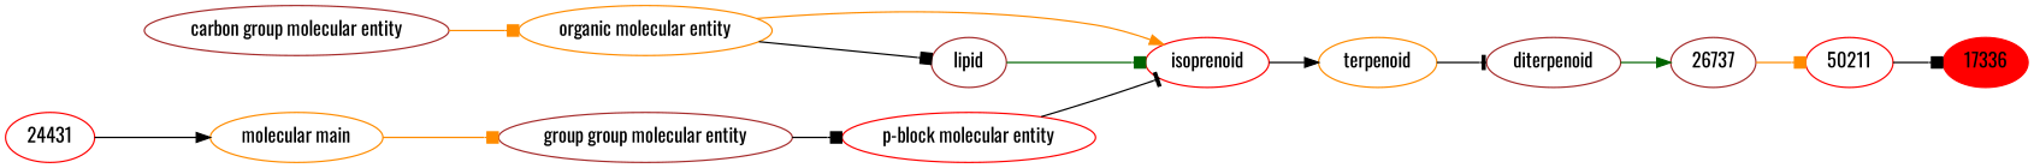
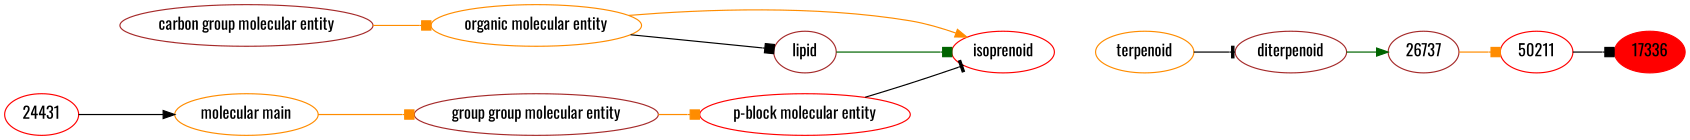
  digraph {
    fontname=Oswald
    rankdir=LR
    node [color=red fontname=Oswald]
    edge [arrowhead=box color=black fontname=Oswald]
    n1 [fillcolor=red label=17336 style=filled]
    n2 [label=50211]
    n3 [color=brown label=26737]
    n4 [color=brown label=diterpenoid]
    n5 [color=darkorange label=terpenoid]
    n6 [label=isoprenoid]
    n7 [color=brown label=lipid]
    n8 [color=darkorange label="organic molecular entity"]
    n9 [color=brown label="carbon group molecular entity"]
    n10 [label="p-block molecular entity"]
    n11 [color=brown label="group group molecular entity"]
    n12 [color=darkorange label="molecular main"]
    n13 [label=24431]
    n2 -> n1
    n3 -> n2 [color=darkorange]
    n4 -> n3 [arrowhead=normal color=darkgreen]
    n5 -> n4 [arrowhead=tee]
-   n6 -> n5 [arrowhead=normal]
    n7 -> n6 [color=darkgreen]
    n8 -> n6 [arrowhead=normal color=darkorange]
    n8 -> n7
    n9 -> n8 [color=darkorange]
    n10 -> n6 [arrowhead=tee]
-   n11 -> n10
+   n11 -> n10 [color=darkorange]
    n12 -> n11 [color=darkorange]
    n13 -> n12 [arrowhead=normal]
  }
